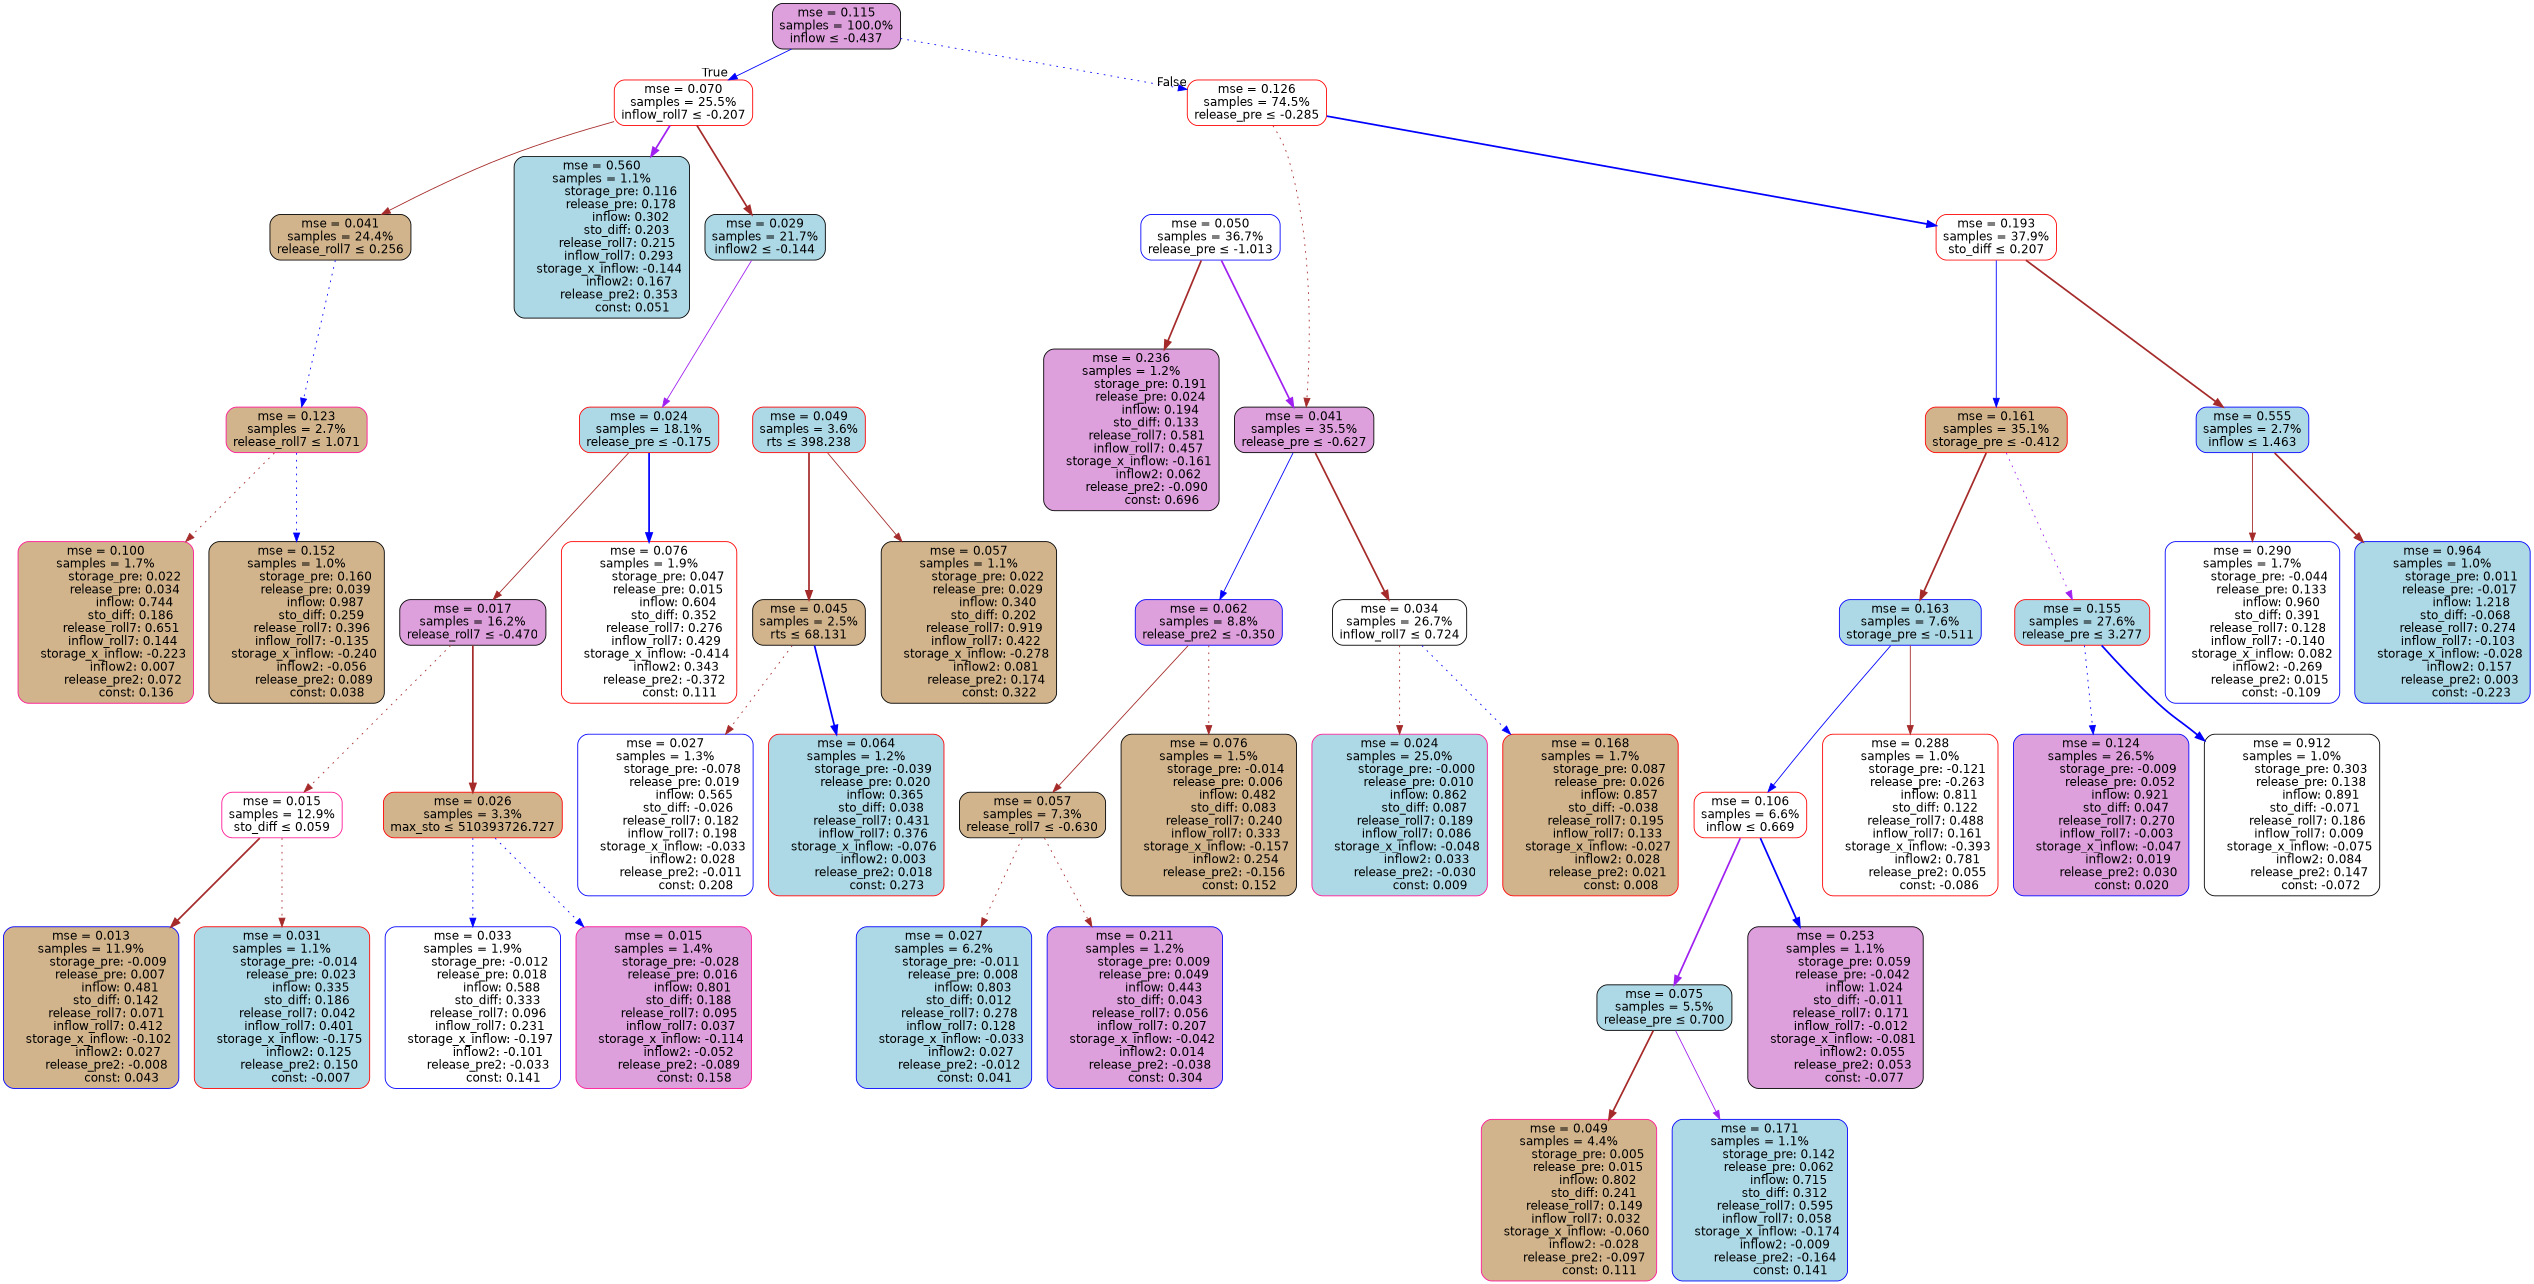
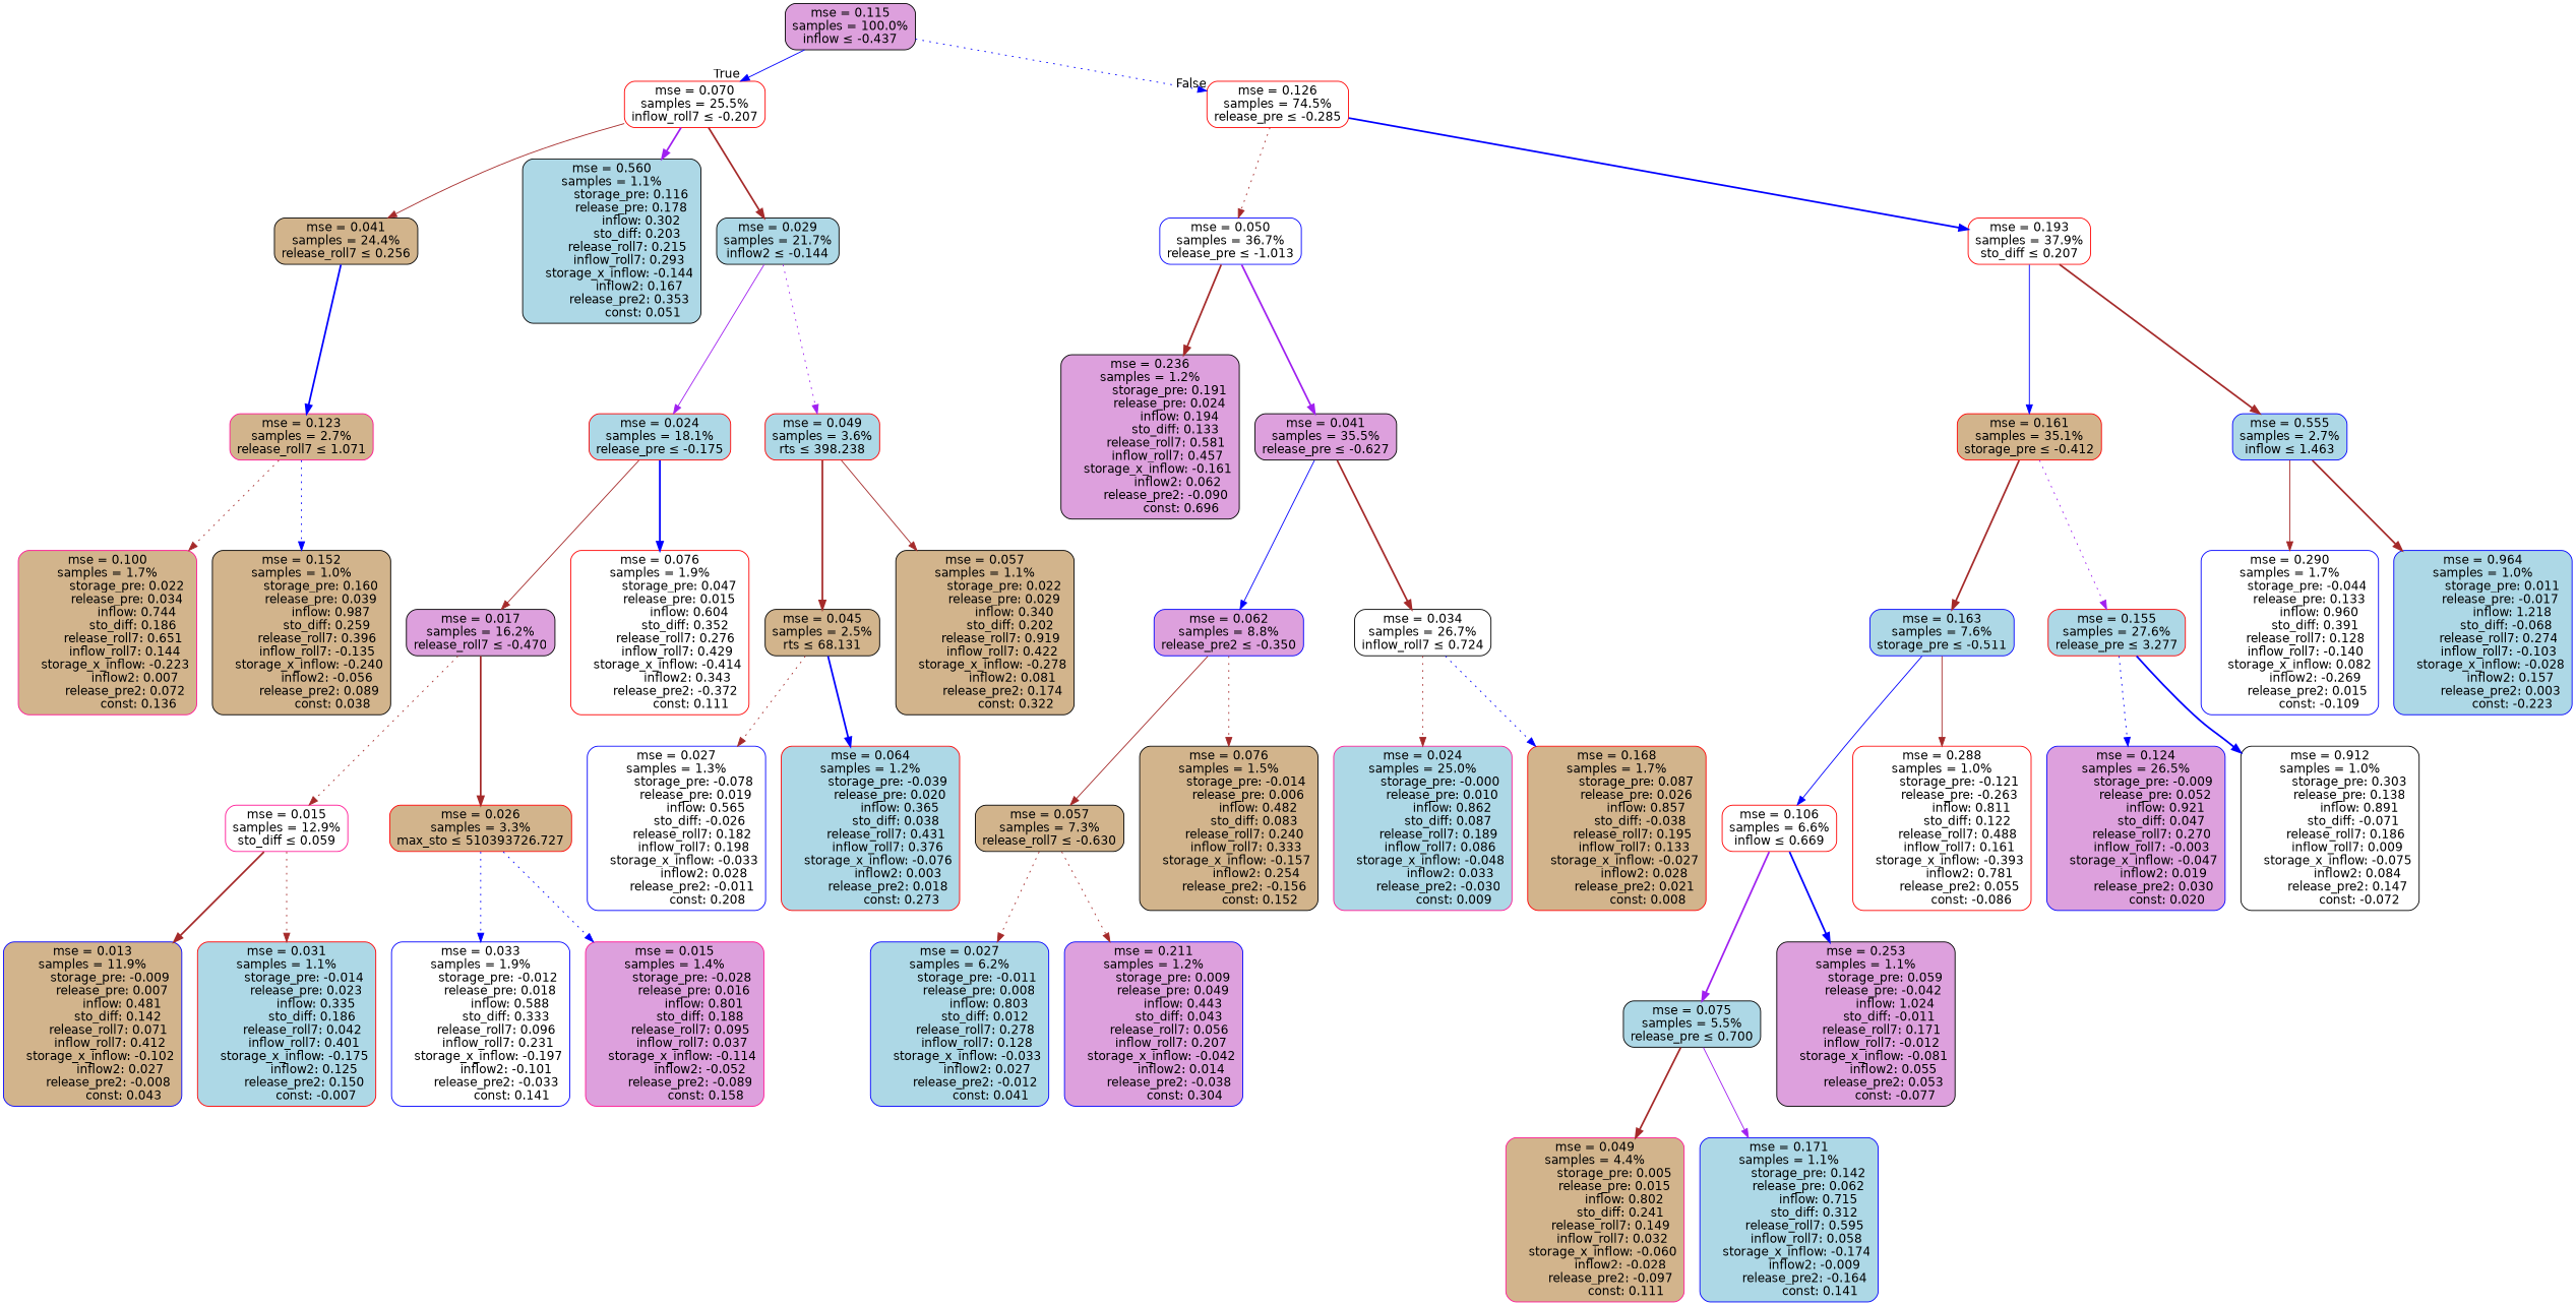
  digraph {
    node [color=black fillcolor=lightblue fontname=helvetica shape=rectangle style="filled, rounded"]
    edge [color=brown fontname=helvetica style=bold]
    n1 [fillcolor=plum label="mse = 0.115\nsamples = 100.0%\ninflow &le; -0.437"]
    n2 [color=red fillcolor=white label="mse = 0.070\nsamples = 25.5%\ninflow_roll7 &le; -0.207"]
    n3 [color=red fillcolor=white label="mse = 0.126\nsamples = 74.5%\nrelease_pre &le; -0.285"]
    n4 [fillcolor=tan label="mse = 0.041\nsamples = 24.4%\nrelease_roll7 &le; 0.256"]
    n5 [label="mse = 0.560\nsamples = 1.1%\n          storage_pre: 0.116\n          release_pre: 0.178\n               inflow: 0.302\n             sto_diff: 0.203\n        release_roll7: 0.215\n         inflow_roll7: 0.293\n    storage_x_inflow: -0.144\n              inflow2: 0.167\n         release_pre2: 0.353\n                const: 0.051"]
    n6 [label="mse = 0.029\nsamples = 21.7%\ninflow2 &le; -0.144"]
    n7 [color=blue fillcolor=white label="mse = 0.050\nsamples = 36.7%\nrelease_pre &le; -1.013"]
    n8 [color=red fillcolor=white label="mse = 0.193\nsamples = 37.9%\nsto_diff &le; 0.207"]
    n9 [color=deeppink fillcolor=tan label="mse = 0.123\nsamples = 2.7%\nrelease_roll7 &le; 1.071"]
    n10 [color=red label="mse = 0.024\nsamples = 18.1%\nrelease_pre &le; -0.175"]
    n11 [color=red label="mse = 0.049\nsamples = 3.6%\nrts &le; 398.238"]
    n12 [color=deeppink fillcolor=tan label="mse = 0.100\nsamples = 1.7%\n          storage_pre: 0.022\n          release_pre: 0.034\n               inflow: 0.744\n             sto_diff: 0.186\n        release_roll7: 0.651\n         inflow_roll7: 0.144\n    storage_x_inflow: -0.223\n              inflow2: 0.007\n         release_pre2: 0.072\n                const: 0.136"]
    n13 [fillcolor=tan label="mse = 0.152\nsamples = 1.0%\n          storage_pre: 0.160\n          release_pre: 0.039\n               inflow: 0.987\n             sto_diff: 0.259\n        release_roll7: 0.396\n        inflow_roll7: -0.135\n    storage_x_inflow: -0.240\n             inflow2: -0.056\n         release_pre2: 0.089\n                const: 0.038"]
    n14 [fillcolor=plum label="mse = 0.017\nsamples = 16.2%\nrelease_roll7 &le; -0.470"]
    n15 [color=red fillcolor=white label="mse = 0.076\nsamples = 1.9%\n          storage_pre: 0.047\n          release_pre: 0.015\n               inflow: 0.604\n             sto_diff: 0.352\n        release_roll7: 0.276\n         inflow_roll7: 0.429\n    storage_x_inflow: -0.414\n              inflow2: 0.343\n        release_pre2: -0.372\n                const: 0.111"]
    n16 [fillcolor=tan label="mse = 0.045\nsamples = 2.5%\nrts &le; 68.131"]
    n17 [fillcolor=tan label="mse = 0.057\nsamples = 1.1%\n          storage_pre: 0.022\n          release_pre: 0.029\n               inflow: 0.340\n             sto_diff: 0.202\n        release_roll7: 0.919\n         inflow_roll7: 0.422\n    storage_x_inflow: -0.278\n              inflow2: 0.081\n         release_pre2: 0.174\n                const: 0.322"]
    n18 [color=deeppink fillcolor=white label="mse = 0.015\nsamples = 12.9%\nsto_diff &le; 0.059"]
    n19 [color=red fillcolor=tan label="mse = 0.026\nsamples = 3.3%\nmax_sto &le; 510393726.727"]
    n20 [color=blue fillcolor=tan label="mse = 0.013\nsamples = 11.9%\n         storage_pre: -0.009\n          release_pre: 0.007\n               inflow: 0.481\n             sto_diff: 0.142\n        release_roll7: 0.071\n         inflow_roll7: 0.412\n    storage_x_inflow: -0.102\n              inflow2: 0.027\n        release_pre2: -0.008\n                const: 0.043"]
    n21 [color=red label="mse = 0.031\nsamples = 1.1%\n         storage_pre: -0.014\n          release_pre: 0.023\n               inflow: 0.335\n             sto_diff: 0.186\n        release_roll7: 0.042\n         inflow_roll7: 0.401\n    storage_x_inflow: -0.175\n              inflow2: 0.125\n         release_pre2: 0.150\n               const: -0.007"]
    n22 [color=blue fillcolor=white label="mse = 0.033\nsamples = 1.9%\n         storage_pre: -0.012\n          release_pre: 0.018\n               inflow: 0.588\n             sto_diff: 0.333\n        release_roll7: 0.096\n         inflow_roll7: 0.231\n    storage_x_inflow: -0.197\n             inflow2: -0.101\n        release_pre2: -0.033\n                const: 0.141"]
    n23 [color=deeppink fillcolor=plum label="mse = 0.015\nsamples = 1.4%\n         storage_pre: -0.028\n          release_pre: 0.016\n               inflow: 0.801\n             sto_diff: 0.188\n        release_roll7: 0.095\n         inflow_roll7: 0.037\n    storage_x_inflow: -0.114\n             inflow2: -0.052\n        release_pre2: -0.089\n                const: 0.158"]
    n24 [color=blue fillcolor=white label="mse = 0.027\nsamples = 1.3%\n         storage_pre: -0.078\n          release_pre: 0.019\n               inflow: 0.565\n            sto_diff: -0.026\n        release_roll7: 0.182\n         inflow_roll7: 0.198\n    storage_x_inflow: -0.033\n              inflow2: 0.028\n        release_pre2: -0.011\n                const: 0.208"]
    n25 [color=red label="mse = 0.064\nsamples = 1.2%\n         storage_pre: -0.039\n          release_pre: 0.020\n               inflow: 0.365\n             sto_diff: 0.038\n        release_roll7: 0.431\n         inflow_roll7: 0.376\n    storage_x_inflow: -0.076\n              inflow2: 0.003\n         release_pre2: 0.018\n                const: 0.273"]
    n26 [fillcolor=plum label="mse = 0.236\nsamples = 1.2%\n          storage_pre: 0.191\n          release_pre: 0.024\n               inflow: 0.194\n             sto_diff: 0.133\n        release_roll7: 0.581\n         inflow_roll7: 0.457\n    storage_x_inflow: -0.161\n              inflow2: 0.062\n        release_pre2: -0.090\n                const: 0.696"]
    n27 [fillcolor=plum label="mse = 0.041\nsamples = 35.5%\nrelease_pre &le; -0.627"]
    n28 [color=red fillcolor=tan label="mse = 0.161\nsamples = 35.1%\nstorage_pre &le; -0.412"]
    n29 [color=blue label="mse = 0.555\nsamples = 2.7%\ninflow &le; 1.463"]
    n30 [color=blue fillcolor=plum label="mse = 0.062\nsamples = 8.8%\nrelease_pre2 &le; -0.350"]
    n31 [fillcolor=white label="mse = 0.034\nsamples = 26.7%\ninflow_roll7 &le; 0.724"]
    n32 [fillcolor=tan label="mse = 0.057\nsamples = 7.3%\nrelease_roll7 &le; -0.630"]
    n33 [fillcolor=tan label="mse = 0.076\nsamples = 1.5%\n         storage_pre: -0.014\n          release_pre: 0.006\n               inflow: 0.482\n             sto_diff: 0.083\n        release_roll7: 0.240\n         inflow_roll7: 0.333\n    storage_x_inflow: -0.157\n              inflow2: 0.254\n        release_pre2: -0.156\n                const: 0.152"]
    n34 [color=deeppink label="mse = 0.024\nsamples = 25.0%\n         storage_pre: -0.000\n          release_pre: 0.010\n               inflow: 0.862\n             sto_diff: 0.087\n        release_roll7: 0.189\n         inflow_roll7: 0.086\n    storage_x_inflow: -0.048\n              inflow2: 0.033\n        release_pre2: -0.030\n                const: 0.009"]
    n35 [color=red fillcolor=tan label="mse = 0.168\nsamples = 1.7%\n          storage_pre: 0.087\n          release_pre: 0.026\n               inflow: 0.857\n            sto_diff: -0.038\n        release_roll7: 0.195\n         inflow_roll7: 0.133\n    storage_x_inflow: -0.027\n              inflow2: 0.028\n         release_pre2: 0.021\n                const: 0.008"]
    n36 [color=blue label="mse = 0.027\nsamples = 6.2%\n         storage_pre: -0.011\n          release_pre: 0.008\n               inflow: 0.803\n             sto_diff: 0.012\n        release_roll7: 0.278\n         inflow_roll7: 0.128\n    storage_x_inflow: -0.033\n              inflow2: 0.027\n        release_pre2: -0.012\n                const: 0.041"]
    n37 [color=blue fillcolor=plum label="mse = 0.211\nsamples = 1.2%\n          storage_pre: 0.009\n          release_pre: 0.049\n               inflow: 0.443\n             sto_diff: 0.043\n        release_roll7: 0.056\n         inflow_roll7: 0.207\n    storage_x_inflow: -0.042\n              inflow2: 0.014\n        release_pre2: -0.038\n                const: 0.304"]
    n38 [color=blue label="mse = 0.163\nsamples = 7.6%\nstorage_pre &le; -0.511"]
    n39 [color=red label="mse = 0.155\nsamples = 27.6%\nrelease_pre &le; 3.277"]
    n40 [color=blue fillcolor=white label="mse = 0.290\nsamples = 1.7%\n         storage_pre: -0.044\n          release_pre: 0.133\n               inflow: 0.960\n             sto_diff: 0.391\n        release_roll7: 0.128\n        inflow_roll7: -0.140\n     storage_x_inflow: 0.082\n             inflow2: -0.269\n         release_pre2: 0.015\n               const: -0.109"]
    n41 [color=blue label="mse = 0.964\nsamples = 1.0%\n          storage_pre: 0.011\n         release_pre: -0.017\n               inflow: 1.218\n            sto_diff: -0.068\n        release_roll7: 0.274\n        inflow_roll7: -0.103\n    storage_x_inflow: -0.028\n              inflow2: 0.157\n         release_pre2: 0.003\n               const: -0.223"]
    n42 [color=red fillcolor=white label="mse = 0.106\nsamples = 6.6%\ninflow &le; 0.669"]
    n43 [color=red fillcolor=white label="mse = 0.288\nsamples = 1.0%\n         storage_pre: -0.121\n         release_pre: -0.263\n               inflow: 0.811\n             sto_diff: 0.122\n        release_roll7: 0.488\n         inflow_roll7: 0.161\n    storage_x_inflow: -0.393\n              inflow2: 0.781\n         release_pre2: 0.055\n               const: -0.086"]
    n44 [color=blue fillcolor=plum label="mse = 0.124\nsamples = 26.5%\n         storage_pre: -0.009\n          release_pre: 0.052\n               inflow: 0.921\n             sto_diff: 0.047\n        release_roll7: 0.270\n        inflow_roll7: -0.003\n    storage_x_inflow: -0.047\n              inflow2: 0.019\n         release_pre2: 0.030\n                const: 0.020"]
    n45 [fillcolor=white label="mse = 0.912\nsamples = 1.0%\n          storage_pre: 0.303\n          release_pre: 0.138\n               inflow: 0.891\n            sto_diff: -0.071\n        release_roll7: 0.186\n         inflow_roll7: 0.009\n    storage_x_inflow: -0.075\n              inflow2: 0.084\n         release_pre2: 0.147\n               const: -0.072"]
    n46 [label="mse = 0.075\nsamples = 5.5%\nrelease_pre &le; 0.700"]
    n47 [fillcolor=plum label="mse = 0.253\nsamples = 1.1%\n          storage_pre: 0.059\n         release_pre: -0.042\n               inflow: 1.024\n            sto_diff: -0.011\n        release_roll7: 0.171\n        inflow_roll7: -0.012\n    storage_x_inflow: -0.081\n              inflow2: 0.055\n         release_pre2: 0.053\n               const: -0.077"]
    n48 [color=deeppink fillcolor=tan label="mse = 0.049\nsamples = 4.4%\n          storage_pre: 0.005\n          release_pre: 0.015\n               inflow: 0.802\n             sto_diff: 0.241\n        release_roll7: 0.149\n         inflow_roll7: 0.032\n    storage_x_inflow: -0.060\n             inflow2: -0.028\n        release_pre2: -0.097\n                const: 0.111"]
    n49 [color=blue label="mse = 0.171\nsamples = 1.1%\n          storage_pre: 0.142\n          release_pre: 0.062\n               inflow: 0.715\n             sto_diff: 0.312\n        release_roll7: 0.595\n         inflow_roll7: 0.058\n    storage_x_inflow: -0.174\n             inflow2: -0.009\n        release_pre2: -0.164\n                const: 0.141"]
    n1 -> n2 [color=blue headlabel=True labelangle=45 labeldistance=2.5 style=solid]
    n1 -> n3 [color=blue headlabel=False labelangle=-45 labeldistance=2.5 style=dotted]
    n2 -> n4 [style=solid]
    n2 -> n5 [color=purple]
    n2 -> n6
-   n3 -> n27 [style=dotted]
+   n3 -> n7 [style=dotted]
    n3 -> n8 [color=blue]
-   n4 -> n9 [color=blue style=dotted]
+   n4 -> n9 [color=blue]
    n6 -> n10 [color=purple style=solid]
+   n6 -> n11 [color=purple style=dotted]
    n7 -> n26
    n7 -> n27 [color=purple]
    n8 -> n28 [color=blue style=solid]
    n8 -> n29
    n9 -> n12 [style=dotted]
    n9 -> n13 [color=blue style=dotted]
    n10 -> n14 [style=solid]
    n10 -> n15 [color=blue]
    n11 -> n16
    n11 -> n17 [style=solid]
    n14 -> n18 [style=dotted]
    n14 -> n19
    n16 -> n24 [style=dotted]
    n16 -> n25 [color=blue]
    n18 -> n20
    n18 -> n21 [style=dotted]
    n19 -> n22 [color=blue style=dotted]
    n19 -> n23 [color=blue style=dotted]
    n27 -> n30 [color=blue style=solid]
    n27 -> n31
    n28 -> n38
    n28 -> n39 [color=purple style=dotted]
    n29 -> n40 [style=solid]
    n29 -> n41
    n30 -> n32 [style=solid]
    n30 -> n33 [style=dotted]
    n31 -> n34 [style=dotted]
    n31 -> n35 [color=blue style=dotted]
    n32 -> n36 [style=dotted]
    n32 -> n37 [style=dotted]
    n38 -> n42 [color=blue style=solid]
    n38 -> n43 [style=solid]
    n39 -> n44 [color=blue style=dotted]
    n39 -> n45 [color=blue]
    n42 -> n46 [color=purple]
    n42 -> n47 [color=blue]
    n46 -> n48
    n46 -> n49 [color=purple style=solid]
  }
